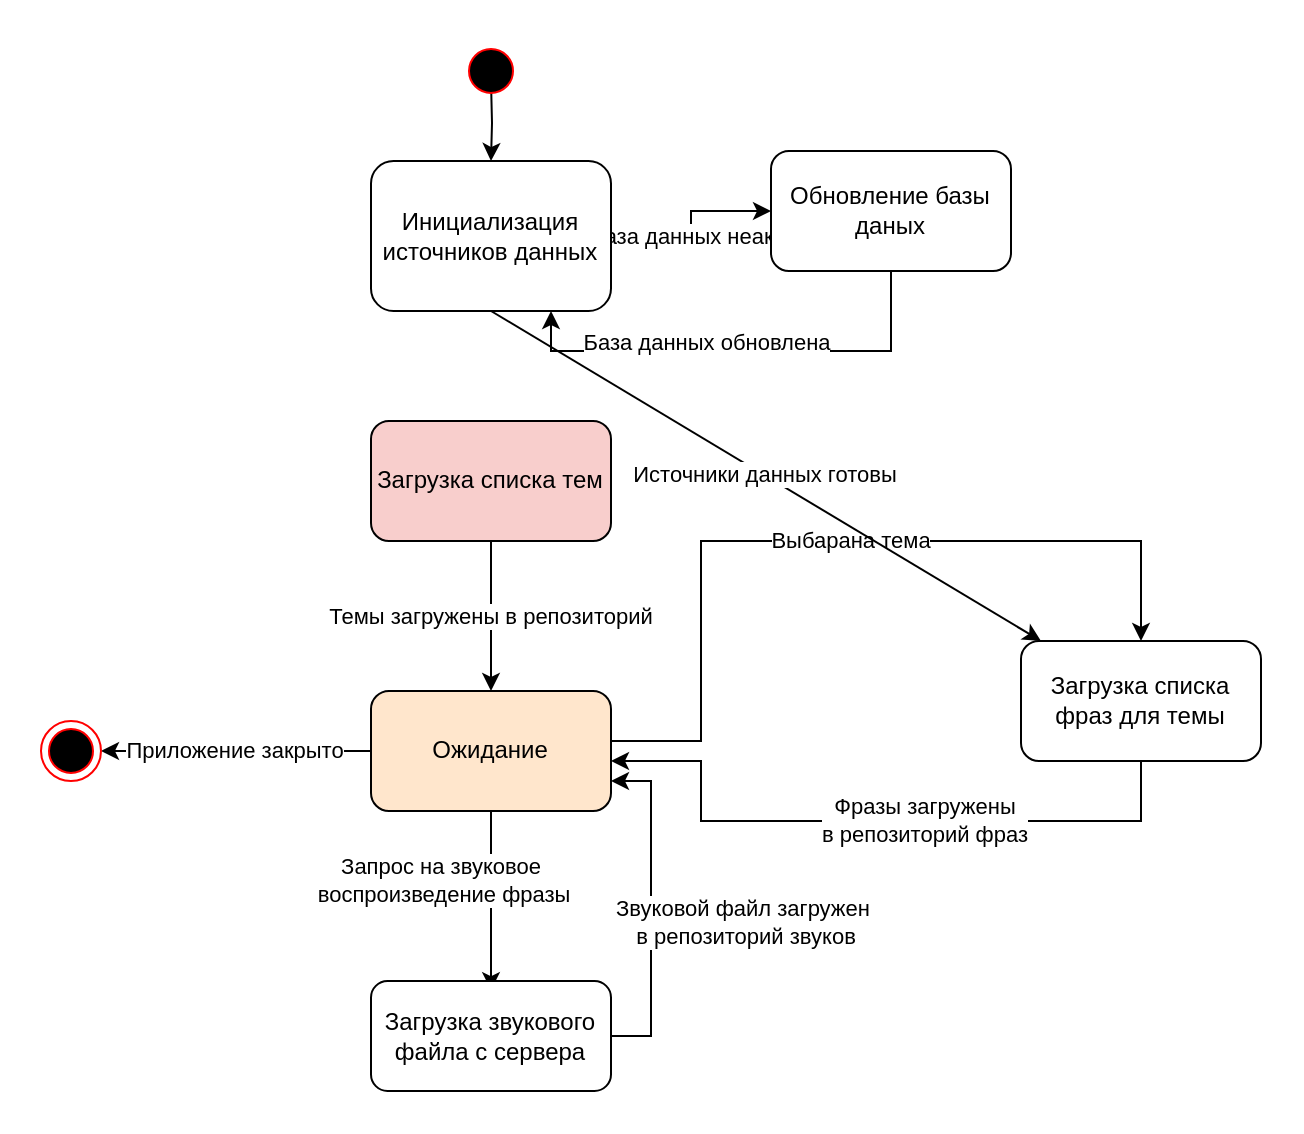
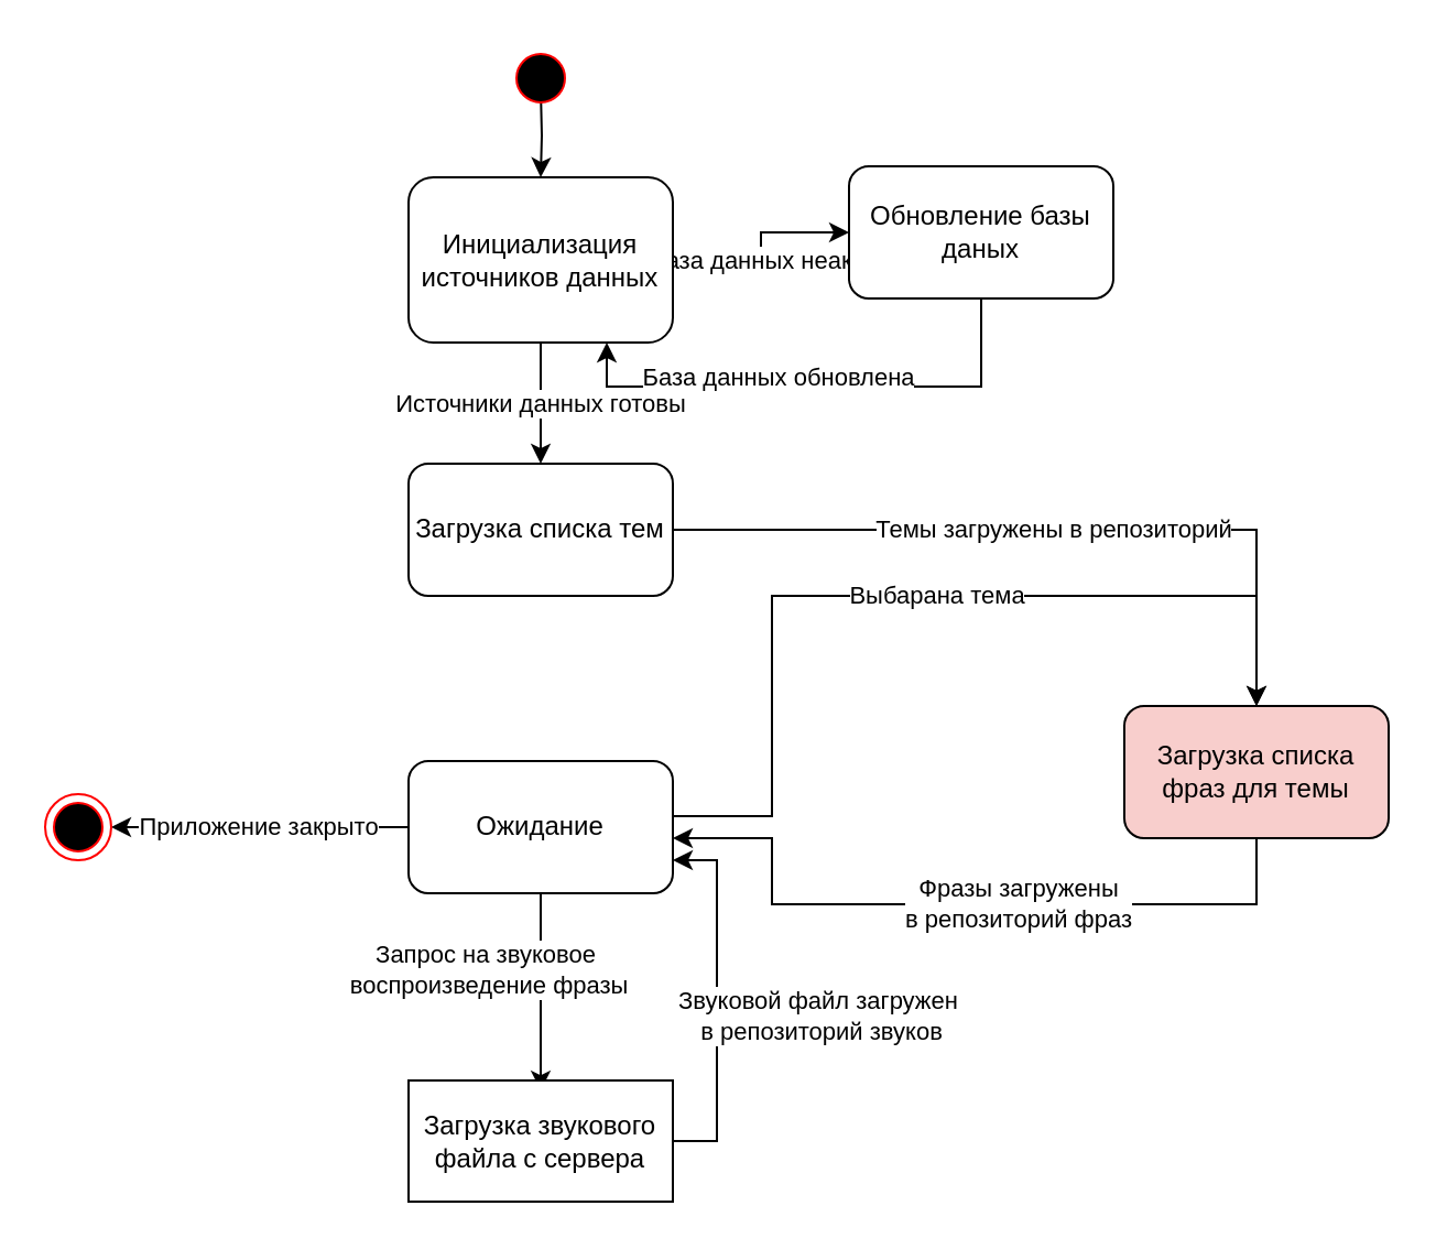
  <mxCell id="0" />
  <mxCell id="1" parent="0" />
  <mxCell id="2" value="" style="edgeStyle=orthogonalEdgeStyle;rounded=0;orthogonalLoop=1;jettySize=auto;html=1;" edge="1" parent="1" target="5"><mxGeometry relative="1" as="geometry"><mxPoint x="245" y="40" as="sourcePoint" /></mxGeometry></mxCell>
  <mxCell id="3" value="" style="edgeStyle=orthogonalEdgeStyle;rounded=0;orthogonalLoop=1;jettySize=auto;html=1;" edge="1" parent="1" source="5" target="8"><mxGeometry relative="1" as="geometry" /></mxCell>
  <mxCell id="4" value="База данных неактуальна" style="edgeLabel;html=1;align=center;verticalAlign=middle;resizable=0;points=[];" vertex="1" connectable="0" parent="3"><mxGeometry x="-0.339" y="2" relative="1" as="geometry"><mxPoint x="24" y="2" as="offset" /></mxGeometry></mxCell>
  <mxCell id="5" value="Инициализация источников данных" style="rounded=1;whiteSpace=wrap;html=1;" vertex="1" parent="1"><mxGeometry x="185" y="80" width="120" height="75" as="geometry" /></mxCell>
  <mxCell id="6" style="edgeStyle=orthogonalEdgeStyle;rounded=0;orthogonalLoop=1;jettySize=auto;html=1;exitX=0.5;exitY=1;exitDx=0;exitDy=0;entryX=0.75;entryY=1;entryDx=0;entryDy=0;" edge="1" parent="1" source="8" target="5"><mxGeometry relative="1" as="geometry" /></mxCell>
  <mxCell id="7" value="База данных обновлена" style="edgeLabel;html=1;align=center;verticalAlign=middle;resizable=0;points=[];" vertex="1" connectable="0" parent="6"><mxGeometry x="0.154" y="5" relative="1" as="geometry"><mxPoint y="-10" as="offset" /></mxGeometry></mxCell>
  <mxCell id="8" value="Обновление базы даных" style="rounded=1;whiteSpace=wrap;html=1;" vertex="1" parent="1"><mxGeometry x="385" y="75" width="120" height="60" as="geometry" /></mxCell>
  <mxCell id="9" value="Выбарана тема" style="edgeStyle=orthogonalEdgeStyle;rounded=0;orthogonalLoop=1;jettySize=auto;html=1;exitX=1;exitY=0.5;exitDx=0;exitDy=0;" edge="1" parent="1" source="17" target="14"><mxGeometry x="0.071" relative="1" as="geometry"><mxPoint x="310" y="330" as="sourcePoint" /><mxPoint x="560" y="270" as="targetPoint" /><Array as="points"><mxPoint x="305" y="370" /><mxPoint x="350" y="370" /><mxPoint x="350" y="270" /><mxPoint x="570" y="270" /></Array><mxPoint as="offset" /></mxGeometry></mxCell>
- <mxCell id="10" value="&lt;div&gt;Темы загружены в репозиторий&lt;/div&gt;" style="edgeStyle=orthogonalEdgeStyle;rounded=0;orthogonalLoop=1;jettySize=auto;html=1;entryX=0.5;entryY=0;entryDx=0;entryDy=0;" edge="1" parent="1" source="11" target="17"><mxGeometry relative="1" as="geometry" /></mxCell>
- <mxCell id="11" value="Загрузка списка тем" style="rounded=1;whiteSpace=wrap;html=1;fillColor=#f8cecc;" vertex="1" parent="1"><mxGeometry x="185" y="210" width="120" height="60" as="geometry" /></mxCell>
- <mxCell id="12" value="Источники данных готовы" style="endArrow=classic;html=1;rounded=0;exitX=0.5;exitY=1;exitDx=0;exitDy=0;" edge="1" parent="1" source="5" target="14"><mxGeometry relative="1" as="geometry"><mxPoint x="160" y="230" as="sourcePoint" /><mxPoint x="245" y="190" as="targetPoint" /></mxGeometry></mxCell>
+ <mxCell id="10" value="&lt;div&gt;Темы загружены в репозиторий&lt;/div&gt;" style="edgeStyle=orthogonalEdgeStyle;rounded=0;orthogonalLoop=1;jettySize=auto;html=1;" edge="1" parent="1" source="11" target="14"><mxGeometry relative="1" as="geometry" /></mxCell>
+ <mxCell id="11" value="Загрузка списка тем" style="rounded=1;whiteSpace=wrap;html=1;" vertex="1" parent="1"><mxGeometry x="185" y="210" width="120" height="60" as="geometry" /></mxCell>
+ <mxCell id="12" value="Источники данных готовы" style="endArrow=classic;html=1;rounded=0;exitX=0.5;exitY=1;exitDx=0;exitDy=0;entryX=0.5;entryY=0;entryDx=0;entryDy=0;" edge="1" parent="1" source="5" target="11"><mxGeometry relative="1" as="geometry"><mxPoint x="160" y="230" as="sourcePoint" /><mxPoint x="245" y="190" as="targetPoint" /></mxGeometry></mxCell>
  <mxCell id="13" value="&lt;div&gt;Фразы загружены &lt;br&gt;&lt;/div&gt;&lt;div&gt;в репозиторий фраз&lt;/div&gt;" style="edgeStyle=orthogonalEdgeStyle;rounded=0;orthogonalLoop=1;jettySize=auto;html=1;" edge="1" parent="1" source="14" target="17"><mxGeometry x="-0.151" relative="1" as="geometry"><mxPoint x="310" y="380" as="targetPoint" /><Array as="points"><mxPoint x="570" y="410" /><mxPoint x="350" y="410" /><mxPoint x="350" y="380" /></Array><mxPoint as="offset" /></mxGeometry></mxCell>
- <mxCell id="14" value="Загрузка списка фраз для темы" style="rounded=1;whiteSpace=wrap;html=1;" vertex="1" parent="1"><mxGeometry x="510" y="320" width="120" height="60" as="geometry" /></mxCell>
+ <mxCell id="14" value="Загрузка списка фраз для темы" style="rounded=1;whiteSpace=wrap;html=1;fillColor=#f8cecc;" vertex="1" parent="1"><mxGeometry x="510" y="320" width="120" height="60" as="geometry" /></mxCell>
  <mxCell id="15" value="&lt;div&gt;Запрос на звуковое&lt;/div&gt;&lt;div&gt;&amp;nbsp;воспроизведение фразы&lt;/div&gt;" style="edgeStyle=orthogonalEdgeStyle;rounded=0;orthogonalLoop=1;jettySize=auto;html=1;entryX=0.5;entryY=0.083;entryDx=0;entryDy=0;entryPerimeter=0;exitX=0.5;exitY=1;exitDx=0;exitDy=0;" edge="1" parent="1" source="17" target="20"><mxGeometry x="-0.218" y="-25" relative="1" as="geometry"><mxPoint x="580" y="400" as="targetPoint" /><mxPoint x="580" y="360" as="sourcePoint" /><mxPoint as="offset" /></mxGeometry></mxCell>
  <mxCell id="16" value="Приложение закрыто" style="edgeStyle=orthogonalEdgeStyle;rounded=0;orthogonalLoop=1;jettySize=auto;html=1;exitX=0;exitY=0.5;exitDx=0;exitDy=0;entryX=1;entryY=0.5;entryDx=0;entryDy=0;" edge="1" parent="1" source="17" target="21"><mxGeometry relative="1" as="geometry"><Array as="points"><mxPoint x="120" y="375" /><mxPoint x="120" y="375" /></Array></mxGeometry></mxCell>
- <mxCell id="17" value="Ожидание" style="rounded=1;whiteSpace=wrap;html=1;fillColor=#ffe6cc;" vertex="1" parent="1"><mxGeometry x="185" y="345" width="120" height="60" as="geometry" /></mxCell>
+ <mxCell id="17" value="Ожидание" style="rounded=1;whiteSpace=wrap;html=1;" vertex="1" parent="1"><mxGeometry x="185" y="345" width="120" height="60" as="geometry" /></mxCell>
  <mxCell id="18" style="edgeStyle=orthogonalEdgeStyle;rounded=0;orthogonalLoop=1;jettySize=auto;html=1;exitX=1;exitY=0.5;exitDx=0;exitDy=0;entryX=1;entryY=0.75;entryDx=0;entryDy=0;" edge="1" parent="1" source="20" target="17"><mxGeometry relative="1" as="geometry" /></mxCell>
  <mxCell id="19" value="&lt;div&gt;Звуковой файл загружен&lt;/div&gt;&lt;div&gt;&amp;nbsp;в репозиторий звуков&lt;/div&gt;" style="edgeLabel;html=1;align=center;verticalAlign=middle;resizable=0;points=[];" vertex="1" connectable="0" parent="18"><mxGeometry x="-0.11" y="1" relative="1" as="geometry"><mxPoint x="46" y="-2" as="offset" /></mxGeometry></mxCell>
- <mxCell id="20" value="Загрузка звукового файла с сервера" style="rounded=1;whiteSpace=wrap;html=1;" vertex="1" parent="1"><mxGeometry x="185" y="490" width="120" height="55" as="geometry" /></mxCell>
+ <mxCell id="20" value="Загрузка звукового файла с сервера" style="whiteSpace=wrap;html=1;rounded=0;" vertex="1" parent="1"><mxGeometry x="185" y="490" width="120" height="55" as="geometry" /></mxCell>
  <mxCell id="21" value="" style="ellipse;html=1;shape=endState;fillColor=#000000;strokeColor=#ff0000;" vertex="1" parent="1"><mxGeometry x="20" y="360" width="30" height="30" as="geometry" /></mxCell>
  <mxCell id="22" value="" style="ellipse;html=1;shape=startState;fillColor=#000000;strokeColor=#ff0000;" vertex="1" parent="1"><mxGeometry x="230" y="20" width="30" height="30" as="geometry" /></mxCell>
